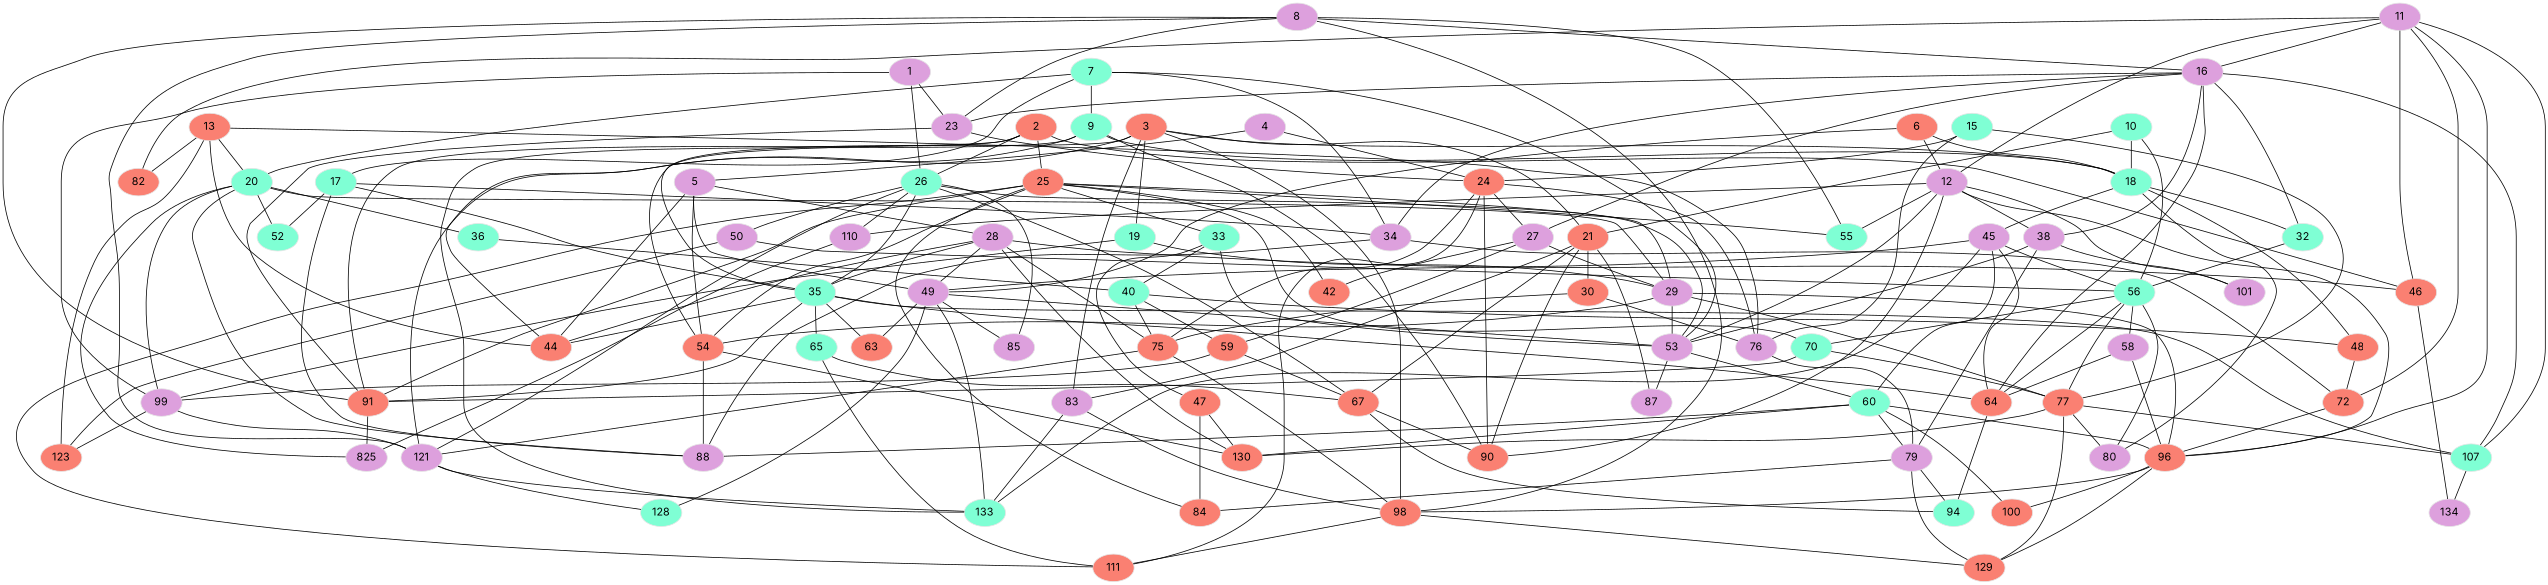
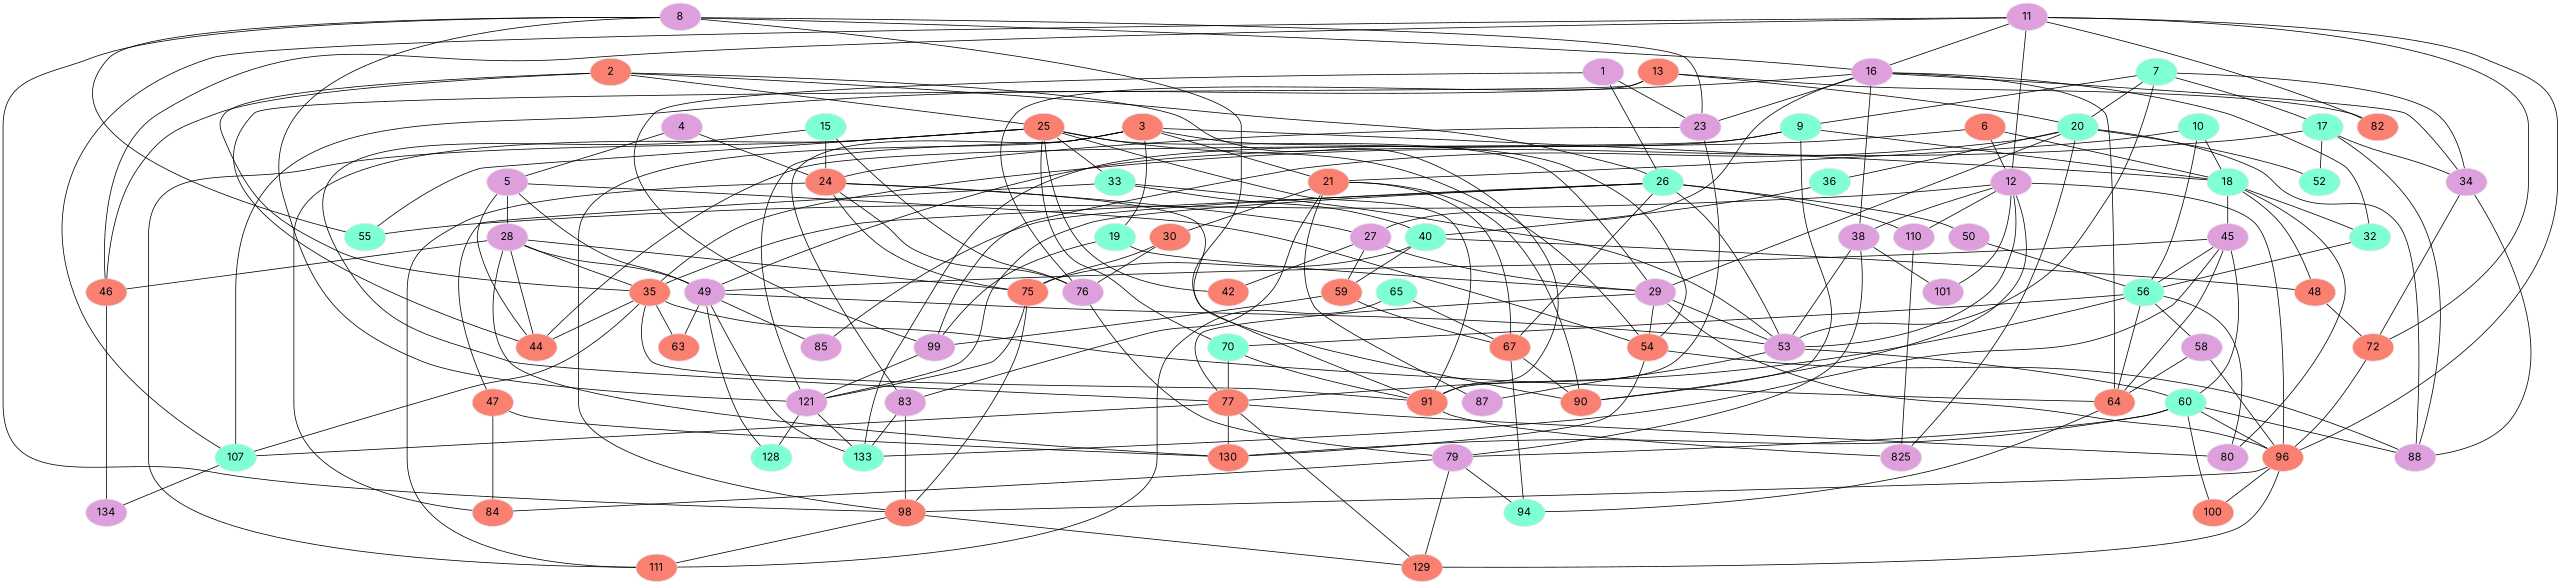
  graph {
    fontname=Inter
    node [color=gray90 fillcolor=salmon fontname=Inter style=filled]
    edge [fontname=Inter]
    23 [fillcolor=plum super="+73"]
    91 [super="+95"]
    24 [super="+41"]
    1 [fillcolor=plum]
    26 [fillcolor=aquamarine super="+31"]
    99 [fillcolor=plum super="+118"]
-   35 [fillcolor=aquamarine super="+86"]
+   35 [super="+86"]
    121 [fillcolor=plum super="+135"]
    53 [fillcolor=plum super="+61"]
    110 [fillcolor=plum]
    67 [super="+71"]
    50 [fillcolor=plum super="+74"]
    85 [fillcolor=plum]
-   123
    2 [super="+14"]
    25 [super="+66"]
    46 [super="+92"]
    54 [super="+102"]
    55 [fillcolor=aquamarine super="+127"]
    29 [fillcolor=plum super="+109"]
    111
    33 [fillcolor=aquamarine]
    42
    70 [fillcolor=aquamarine super="+89"]
    84
    44 [super="+57"]
    107 [fillcolor=aquamarine]
    64 [super="+81"]
    63
    65 [fillcolor=aquamarine]
    134 [fillcolor=plum]
    n32 [fillcolor=plum label=825]
    3 [super="+116"]
    18 [fillcolor=aquamarine super="+93"]
    19 [fillcolor=aquamarine]
    21 [super="+117"]
    83 [fillcolor=plum super="+122"]
    98 [super="+136"]
    32 [fillcolor=aquamarine]
    45 [fillcolor=plum super="+69"]
    48
    80 [fillcolor=plum]
    90 [super="+97"]
    30 [super="+103"]
    87 [fillcolor=plum]
    88 [fillcolor=plum]
    130
    133 [fillcolor=aquamarine]
    129
    128 [fillcolor=aquamarine]
    4 [fillcolor=plum]
    5 [fillcolor=plum]
    28 [fillcolor=plum super="+43"]
    49 [fillcolor=plum super="+113"]
    76 [fillcolor=plum super="+108"]
    27 [fillcolor=plum super="+105"]
    75 [super="+119"]
    12 [fillcolor=plum super="+22"]
    96 [super="+112"]
    38 [fillcolor=plum]
    101 [fillcolor=plum]
    6
    7 [fillcolor=aquamarine super="+131"]
    9 [fillcolor=aquamarine]
    17 [fillcolor=aquamarine]
    20 [fillcolor=aquamarine super="+39"]
    34 [fillcolor=plum super="+120"]
    52 [fillcolor=aquamarine]
    36 [fillcolor=aquamarine]
    72 [super="+126"]
    60 [fillcolor=aquamarine super="+104"]
    8 [fillcolor=plum super="+68"]
    16 [fillcolor=plum super="+114"]
    10 [fillcolor=aquamarine]
    56 [fillcolor=aquamarine super="+78"]
    77 [super="+115"]
    58 [fillcolor=plum]
    11 [fillcolor=plum super="+124"]
    82
    100
    79 [fillcolor=plum super="+132"]
    13
    15 [fillcolor=aquamarine]
    59 [super="+106"]
    94 [fillcolor=aquamarine]
    40 [fillcolor=aquamarine super="+62"]
    47
    23 -- 91
    23 -- 24
    91 -- n32
    24 -- 111
    24 -- 90
    24 -- 76
    24 -- 27
    24 -- 75
    1 -- 23
    1 -- 26
    1 -- 99
    26 -- 35
    26 -- 121
    26 -- 53
    26 -- 110
    26 -- 67
    26 -- 50
    26 -- 85
    99 -- 121
-   99 -- 123
    35 -- 91
    35 -- 44
    35 -- 107
    35 -- 64
    35 -- 63
-   35 -- 65
    121 -- 133
    121 -- 128
    53 -- 87
    53 -- 60
    110 -- n32
    67 -- 90
    67 -- 94
-   50 -- 123
    50 -- 56
    2 -- 91
    2 -- 26
    2 -- 35
    2 -- 25
    2 -- 46 [weight=2]
    25 -- 91
    25 -- 54
    25 -- 55
    25 -- 29
    25 -- 111
    25 -- 33
    25 -- 42
    25 -- 70
    25 -- 84
    46 -- 134
    54 -- 88
    54 -- 130
    29 -- 53
    29 -- 54
    29 -- 96
    29 -- 77
    33 -- 53
    33 -- 40
    33 -- 47
    70 -- 91
    70 -- 77
    107 -- 134
    64 -- 94
    65 -- 67
    65 -- 111
    3 -- 121 [weight=2]
    3 -- 54
    3 -- 18
    3 -- 19
    3 -- 21
    3 -- 83
    3 -- 98
    18 -- 32
    18 -- 45
    18 -- 48
    18 -- 80
    19 -- 99
    19 -- 29
    21 -- 67
    21 -- 83
    21 -- 90
    21 -- 30
    21 -- 87
    83 -- 98
    83 -- 133
    98 -- 111
    98 -- 129
    32 -- 56
    45 -- 64
    45 -- 133
    45 -- 49
    45 -- 60
    45 -- 56
    48 -- 72
    30 -- 76
    30 -- 75
    4 -- 24
    4 -- 5
    5 -- 54
    5 -- 44
    5 -- 28
    5 -- 49
    28 -- 35
    28 -- 46
    28 -- 44
    28 -- 130
    28 -- 49
    28 -- 75 [weight=2]
    49 -- 53 [weight=2]
    49 -- 85
    49 -- 63
    49 -- 133
    49 -- 128
    76 -- 79
    27 -- 29
    27 -- 42
    27 -- 59
    75 -- 121
    75 -- 98
    12 -- 53
    12 -- 110
    12 -- 55
    12 -- 90
    12 -- 96
    12 -- 38
    12 -- 101
    96 -- 98
    96 -- 129
    96 -- 100
    38 -- 53
    38 -- 101
    38 -- 79
    6 -- 18
    6 -- 49
    6 -- 12
    7 -- 53
    7 -- 9
    7 -- 17
    7 -- 20
    7 -- 34
    9 -- 44
    9 -- 18
    9 -- 90
    9 -- 133
    17 -- 35
    17 -- 88
    17 -- 34
    17 -- 52
    20 -- 99
    20 -- 29
    20 -- n32
    20 -- 88
    20 -- 52
    20 -- 36
    34 -- 88
    34 -- 72
    36 -- 40
    72 -- 96
    60 -- 88
    60 -- 130
    60 -- 96
    60 -- 100
    60 -- 79
    8 -- 23
    8 -- 91
    8 -- 121
    8 -- 55
    8 -- 98
    8 -- 16
    16 -- 23
    16 -- 107
    16 -- 64
    16 -- 32
    16 -- 27
    16 -- 38
    16 -- 34
    10 -- 18
    10 -- 21
    10 -- 56
    56 -- 70
    56 -- 64
    56 -- 80
    56 -- 77
    56 -- 58
    77 -- 107
    77 -- 80
    77 -- 130
    77 -- 129
    58 -- 64
    58 -- 96
    11 -- 46
    11 -- 107
    11 -- 12
    11 -- 96
    11 -- 72
    11 -- 16
    11 -- 82
    79 -- 84
    79 -- 129
    79 -- 94
-   13 -- 123
    13 -- 44
    13 -- 76
    13 -- 20
    13 -- 82
    15 -- 24
    15 -- 76
    15 -- 77
    59 -- 99
    59 -- 67
    40 -- 48
    40 -- 75
    40 -- 59
    47 -- 84
    47 -- 130
  }
